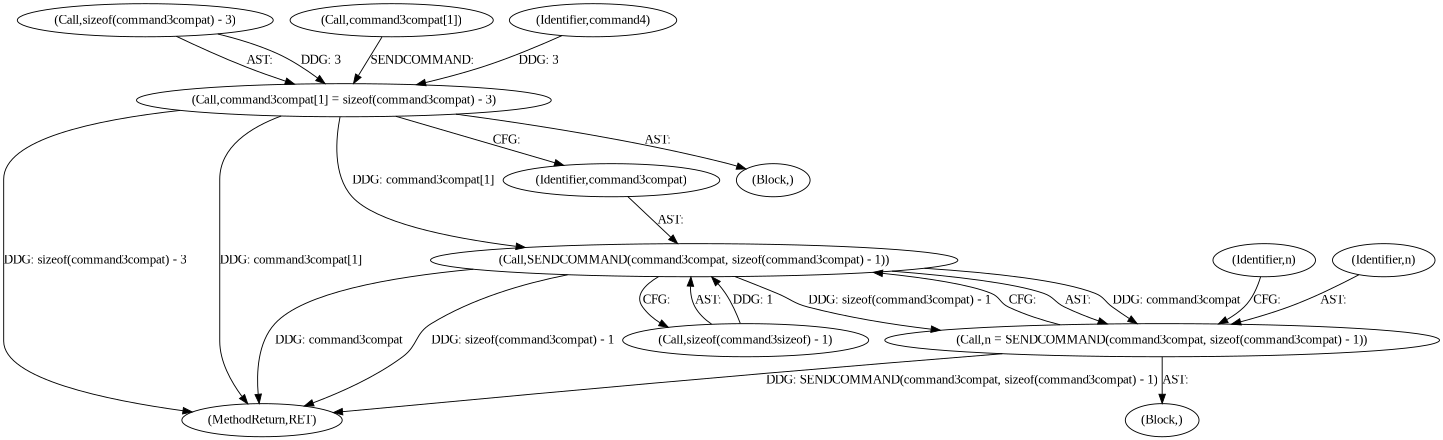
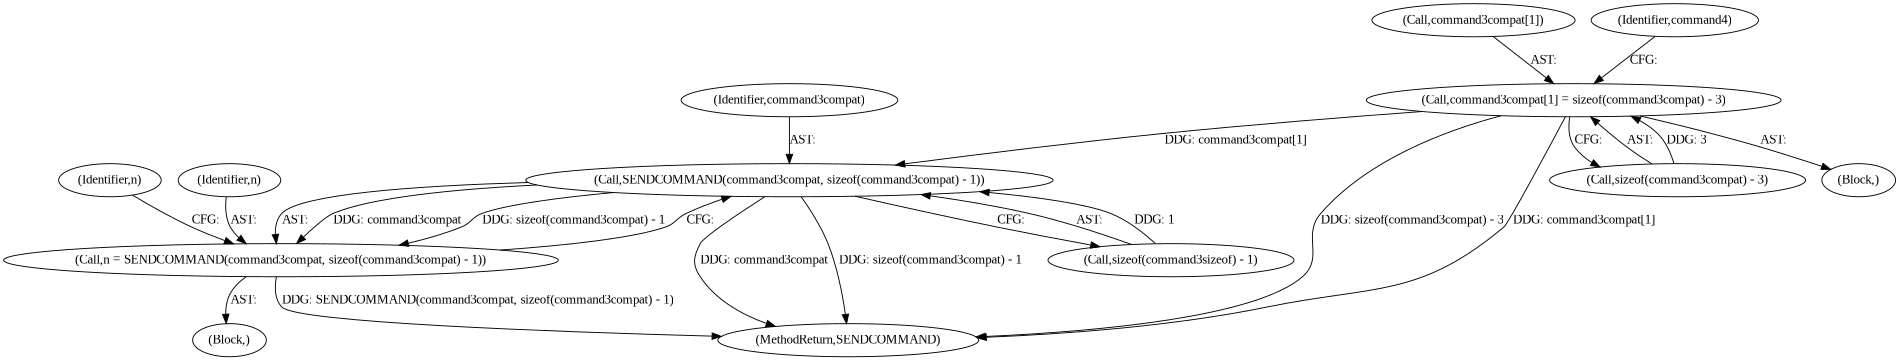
  digraph {
    fontname="Liberation Serif"
    node [fontname="Liberation Serif"]
    edge [fontname="Liberation Serif"]
    n1 [label="(Call,command3compat[1] = sizeof(command3compat) - 3)"]
    n2 [label="(Call,sizeof(command3compat) - 3)"]
    n3 [label="(Call,SENDCOMMAND(command3compat, sizeof(command3compat) - 1))"]
-   n4 [label="(MethodReturn,RET)"]
+   n4 [label="(MethodReturn,SENDCOMMAND)"]
    n5 [label="(Block,)"]
    n6 [label="(Call,n = SENDCOMMAND(command3compat, sizeof(command3compat) - 1))"]
    n7 [label="(Call,sizeof(command3sizeof) - 1)"]
    n8 [label="(Block,)"]
    n9 [label="(Identifier,n)"]
    n10 [label="(Call,command3compat[1])"]
    n11 [label="(Identifier,n)"]
    n12 [label="(Identifier,command4)"]
    n13 [label="(Identifier,command3compat)"]
-   n1 -> n13 [label="CFG: "]
+   n1 -> n2 [label="CFG: "]
    n1 -> n3 [label="DDG: command3compat[1]"]
    n1 -> n4 [label="DDG: sizeof(command3compat) - 3"]
    n1 -> n4 [label="DDG: command3compat[1]"]
    n1 -> n5 [label="AST: "]
    n2 -> n1 [label="AST: "]
    n2 -> n1 [label="DDG: 3"]
    n3 -> n4 [label="DDG: command3compat"]
    n3 -> n4 [label="DDG: sizeof(command3compat) - 1"]
    n3 -> n6 [label="AST: "]
    n3 -> n6 [label="DDG: command3compat"]
    n3 -> n6 [label="DDG: sizeof(command3compat) - 1"]
    n3 -> n7 [label="CFG: "]
    n6 -> n3 [label="CFG: "]
    n6 -> n4 [label="DDG: SENDCOMMAND(command3compat, sizeof(command3compat) - 1)"]
    n6 -> n8 [label="AST: "]
    n7 -> n3 [label="AST: "]
    n7 -> n3 [label="DDG: 1"]
    n9 -> n6 [label="CFG: "]
-   n10 -> n1 [label="SENDCOMMAND: "]
+   n10 -> n1 [label="AST: "]
    n11 -> n6 [label="AST: "]
-   n12 -> n1 [label="DDG: 3"]
+   n12 -> n1 [label="CFG: "]
    n13 -> n3 [label="AST: "]
  }
